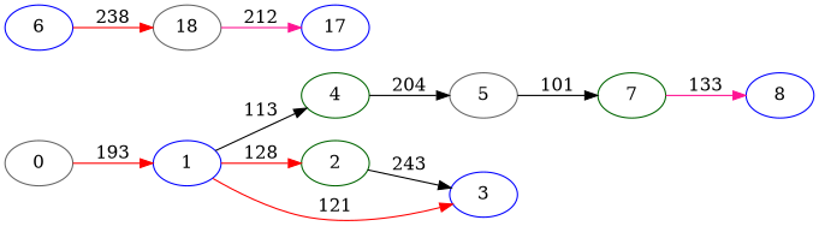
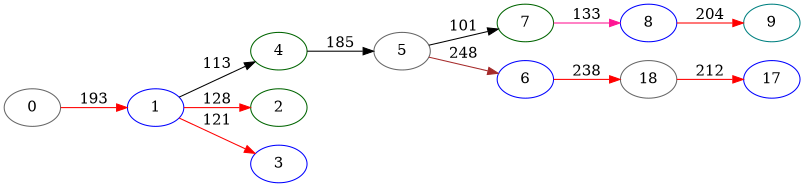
  digraph {
    rankdir=LR
    node [color=blue]
    edge [color=red]
    0 [color=gray40]
    1
    4 [color=darkgreen]
    2 [color=darkgreen]
    3
    5 [color=gray40]
    7 [color=darkgreen]
    8
    6
+   9 [color=teal]
    n11 [color=gray40 label=18]
    n12 [label=17]
    0 -> 1 [label=193]
    1 -> 4 [color=black label=113]
    1 -> 2 [label=128]
    1 -> 3 [label=121]
-   4 -> 5 [color=black label=204]
-   2 -> 3 [color=black label=243]
+   4 -> 5 [color=black label=185]
    5 -> 7 [color=black label=101]
+   5 -> 6 [color=brown label=248]
    7 -> 8 [color=deeppink label=133]
+   8 -> 9 [label=204]
    6 -> n11 [label=238]
-   n11 -> n12 [color=deeppink label=212]
+   n11 -> n12 [label=212]
  }
